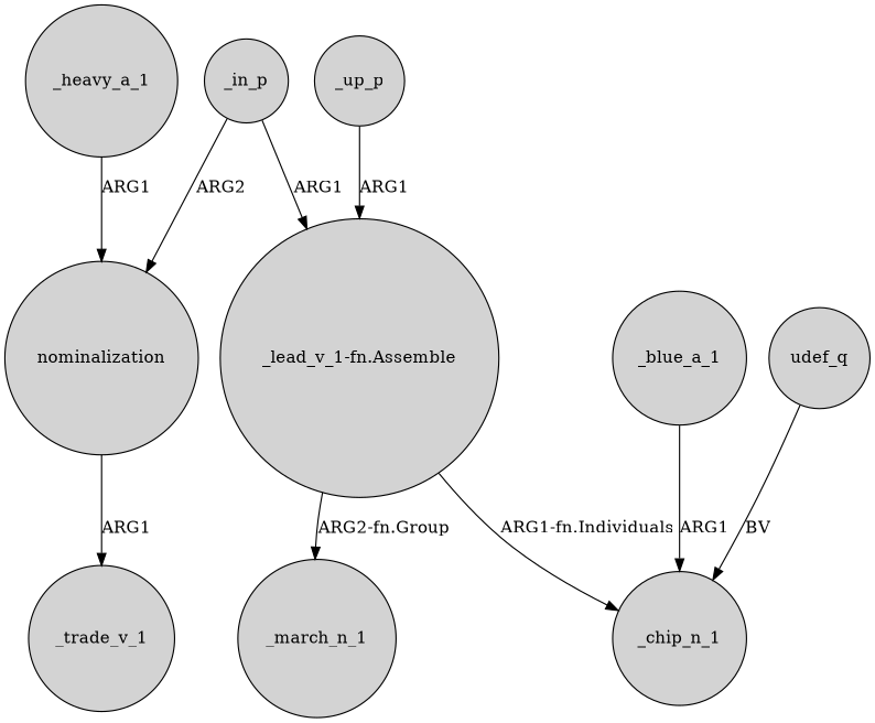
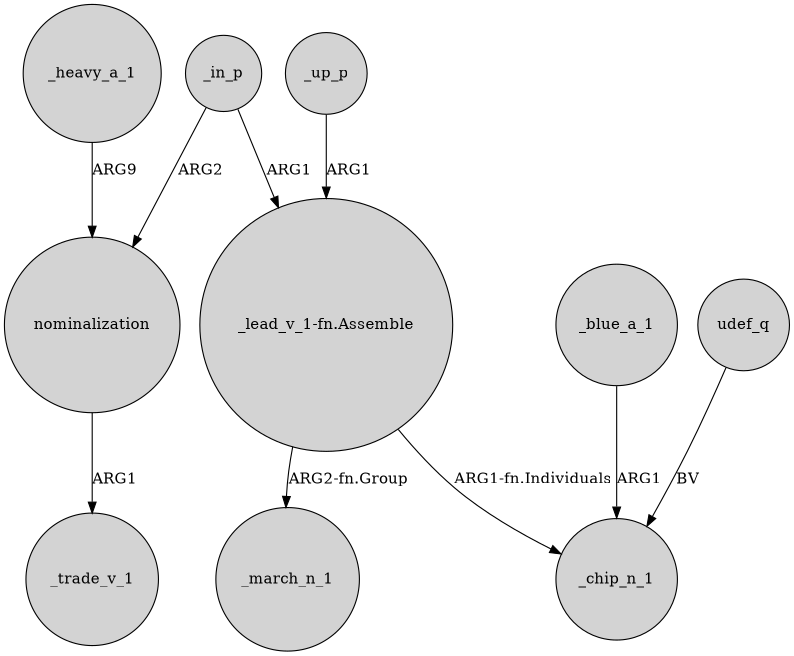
  digraph {
    node [shape=circle style=filled]
    _in_p
    "_lead_v_1-fn.Assemble"
    nominalization
    _chip_n_1
    _march_n_1
    _trade_v_1
    udef_q
    _heavy_a_1
    _up_p
    _blue_a_1
    _in_p -> "_lead_v_1-fn.Assemble" [label=ARG1]
    _in_p -> nominalization [label=ARG2]
    "_lead_v_1-fn.Assemble" -> _chip_n_1 [label="ARG1-fn.Individuals"]
    "_lead_v_1-fn.Assemble" -> _march_n_1 [label="ARG2-fn.Group"]
    nominalization -> _trade_v_1 [label=ARG1]
    udef_q -> _chip_n_1 [label=BV]
-   _heavy_a_1 -> nominalization [label=ARG1]
+   _heavy_a_1 -> nominalization [label=ARG9]
    _up_p -> "_lead_v_1-fn.Assemble" [label=ARG1]
    _blue_a_1 -> _chip_n_1 [label=ARG1]
  }
